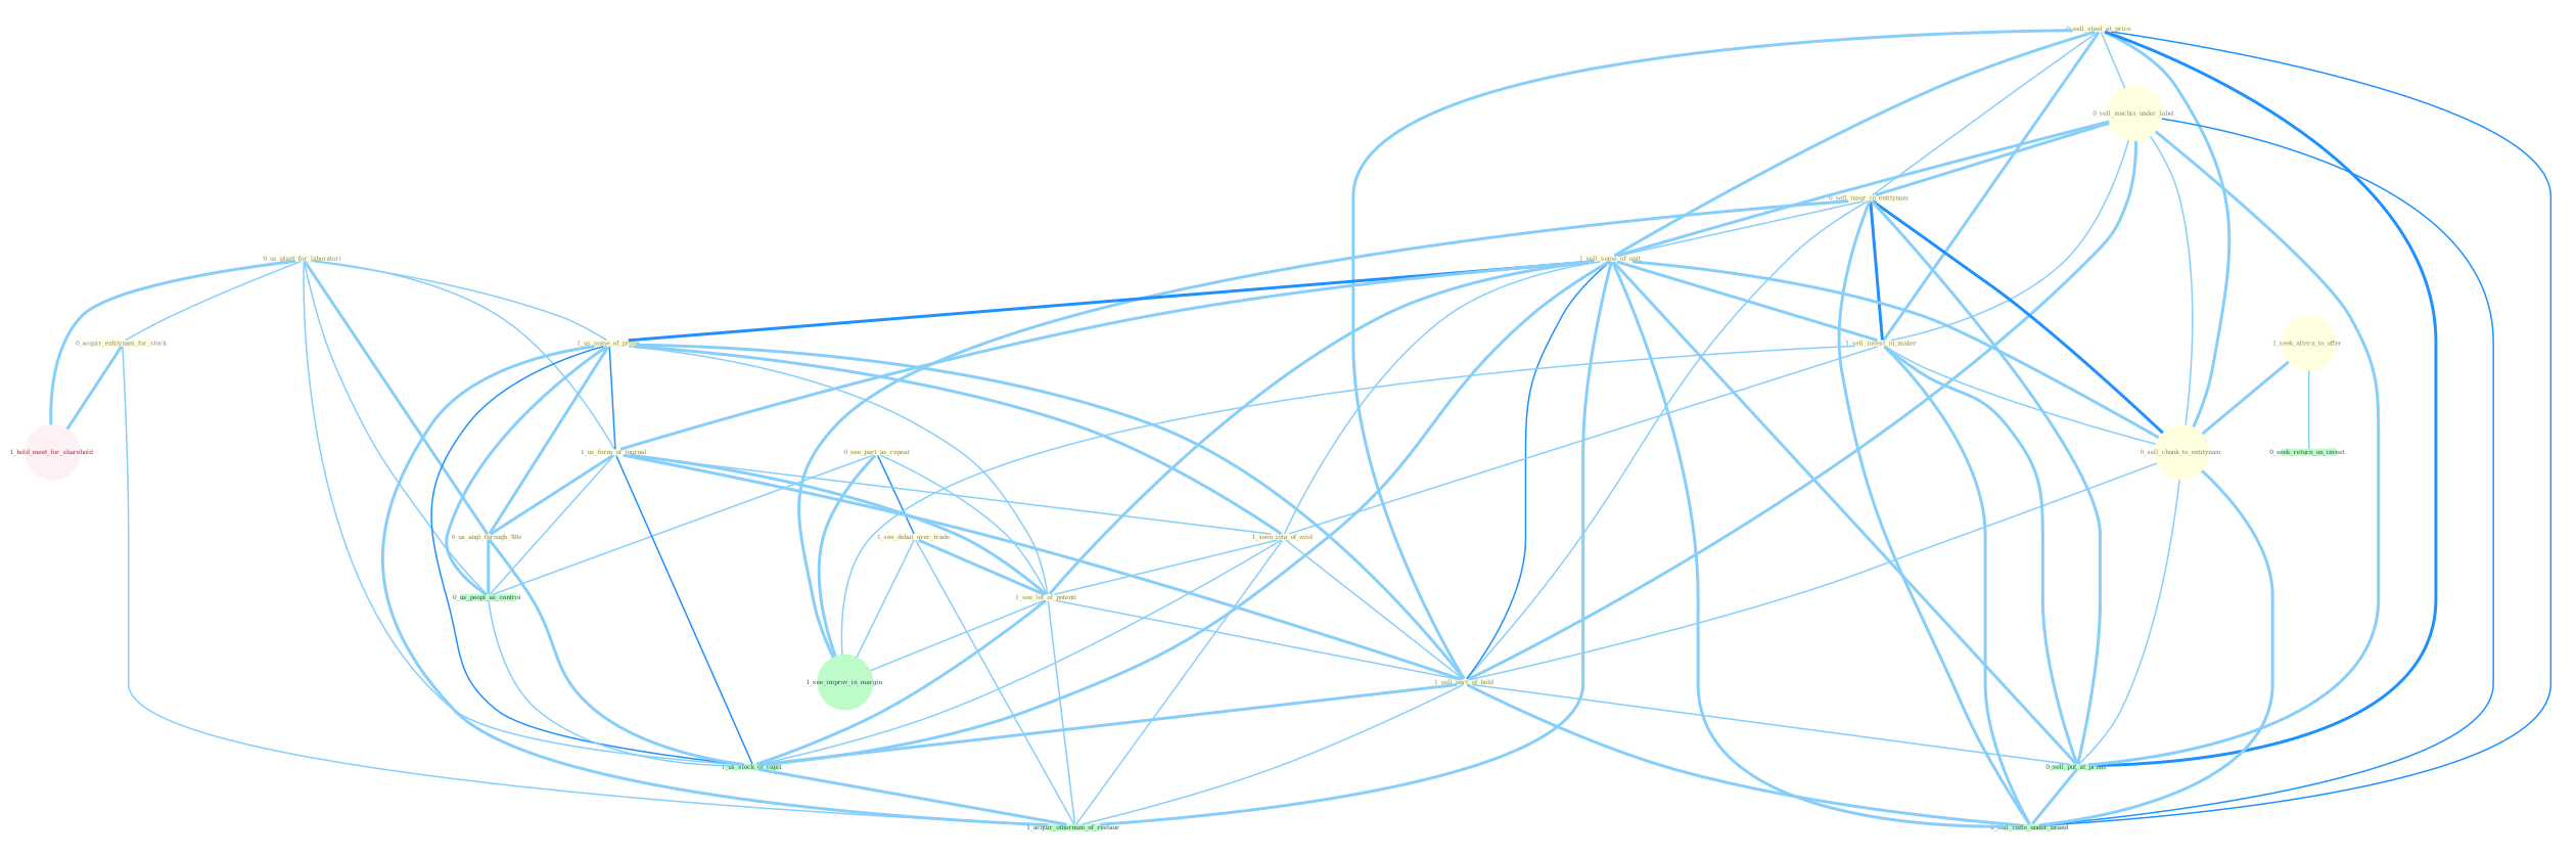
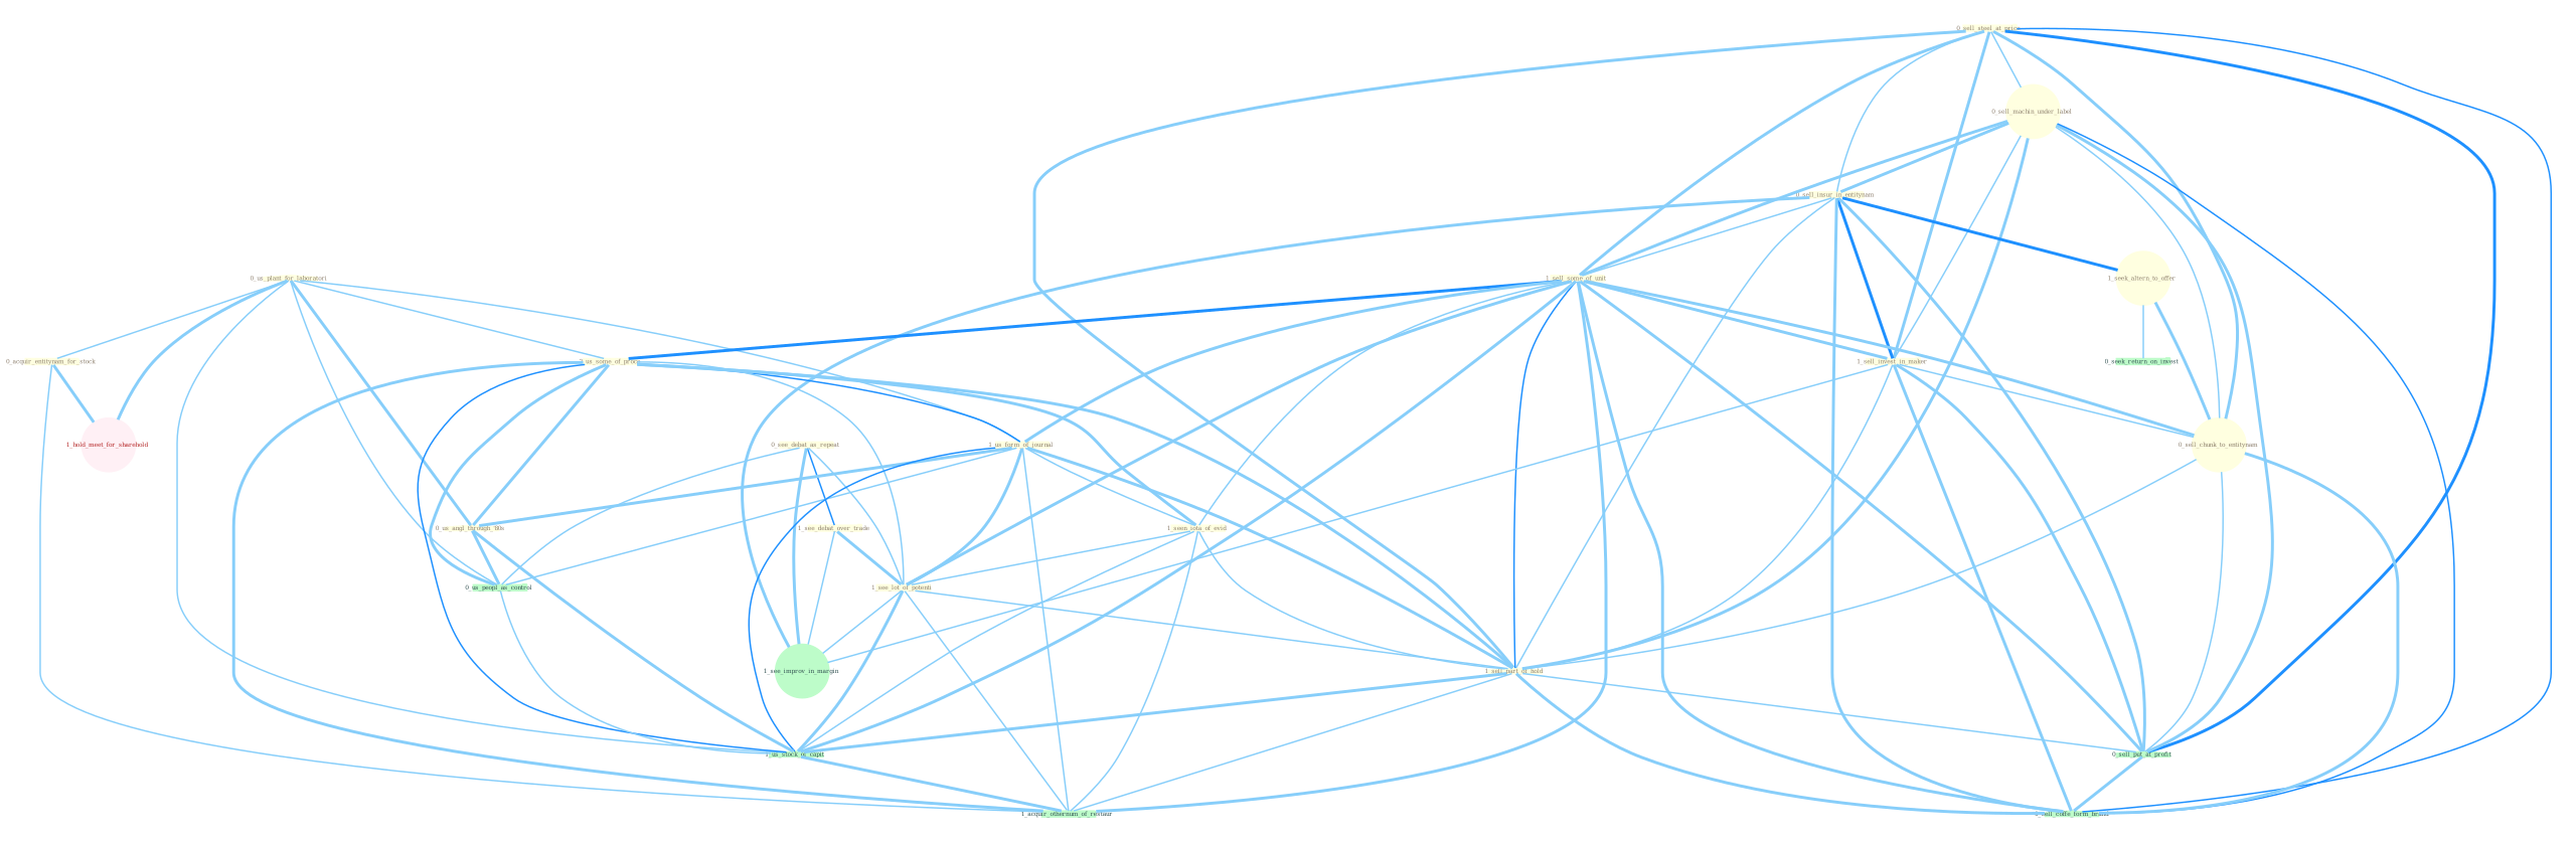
  graph {
    node [color="#ffffe0" fixedsize=true fontcolor="#8b7d6b" fontsize=4 shape=note style=filled]
    edge [color="#87cefa" style=bold w=1]
    "0_us_plant_for_laboratori " [height=.06 shape=house width=.5]
    "0_sell_steel_at_price " [height=.06 shape=folder width=.5]
    "0_sell_machin_under_label " [height=.06 shape=circle width=.5]
    "0_sell_insur_in_entitynam " [height=.06 width=.5]
    "1_sell_some_of_unit " [height=.06 width=.5]
    "0_acquir_entitynam_for_stock " [height=.06 width=.5]
-   "0_see_debat_as_repeat " [height=.06 width=.5 label="0_see_part_as_repeat"]
-   "1_us_some_of_proce " [height=.06 width=.5]
+   "0_see_debat_as_repeat " [height=.06 width=.5]
+   "1_us_some_of_proce " [height=.06 width=.5 label="2_us_some_of_proce"]
    "1_see_debat_over_trade " [height=.06 shape=folder width=.5]
    "1_seek_altern_to_offer " [height=.06 shape=circle width=.5]
    "1_us_form_of_journal " [height=.06 width=.5]
    "1_seen_iota_of_evid " [height=.06 shape=folder width=.5]
    "1_see_lot_of_potenti " [height=.06 width=.5]
    "1_sell_invest_in_maker " [height=.06 shape=folder width=.5]
    "0_us_angl_through_'80s " [height=.06 shape=house width=.5]
    "0_sell_chunk_to_entitynam " [height=.06 shape=circle width=.5]
    "1_sell_part_of_hold " [height=.06 shape=house width=.5]
    "1_hold_meet_for_sharehold " [color="#fff0f5" fontcolor="#b22222" height=.06 shape=circle width=.5]
    "0_us_peopl_as_control " [color="#BDFCC9" fontcolor="#2f4f4f" height=.06 shape=folder width=.5]
    "1_us_stock_of_capit " [color="#BDFCC9" fontcolor="#2f4f4f" height=.06 shape=house width=.5]
    "0_sell_put_at_profit " [color="#BDFCC9" fontcolor="#2f4f4f" height=.06 shape=house width=.5]
-   "0_sell_coffe_under_brand " [color="#BDFCC9" fontcolor="#2f4f4f" height=.06 shape=house width=.5]
+   "0_sell_coffe_under_brand " [color="#BDFCC9" fontcolor="#2f4f4f" height=.06 shape=house width=.5 label="0_sell_coffe_form_brand"]
    "1_see_improv_in_margin " [color="#BDFCC9" fontcolor="#2f4f4f" height=.06 shape=circle width=.5]
    "1_acquir_othernum_of_restaur " [color="#BDFCC9" fontcolor="#2f4f4f" height=.06 width=.5]
    "0_seek_return_on_invest " [color="#BDFCC9" fontcolor="#2f4f4f" height=.06 shape=folder width=.5]
    subgraph sub_1 {
      "0_us_plant_for_laboratori "
      "0_sell_steel_at_price "
      "0_sell_machin_under_label "
      "0_sell_insur_in_entitynam "
      "1_sell_some_of_unit "
      "0_acquir_entitynam_for_stock "
      "0_see_debat_as_repeat "
      "1_us_some_of_proce "
      "1_see_debat_over_trade "
      "1_seek_altern_to_offer "
      "1_us_form_of_journal "
      "1_seen_iota_of_evid "
      "1_see_lot_of_potenti "
      "1_sell_invest_in_maker "
      "0_us_angl_through_'80s "
      "0_sell_chunk_to_entitynam "
      "1_sell_part_of_hold "
    }
    subgraph sub_2 {
      "1_hold_meet_for_sharehold "
    }
    "0_us_plant_for_laboratori " -- "0_acquir_entitynam_for_stock " [style=solid]
    "0_us_plant_for_laboratori " -- "1_us_some_of_proce " [style=solid]
    "0_us_plant_for_laboratori " -- "1_us_form_of_journal " [style=solid]
    "0_us_plant_for_laboratori " -- "0_us_angl_through_'80s "
    "0_us_plant_for_laboratori " -- "1_hold_meet_for_sharehold "
    "0_us_plant_for_laboratori " -- "0_us_peopl_as_control " [style=solid]
    "0_us_plant_for_laboratori " -- "1_us_stock_of_capit " [style=solid]
    "0_sell_steel_at_price " -- "0_sell_machin_under_label " [style=solid]
    "0_sell_steel_at_price " -- "0_sell_insur_in_entitynam " [style=solid]
    "0_sell_steel_at_price " -- "1_sell_some_of_unit "
    "0_sell_steel_at_price " -- "1_sell_invest_in_maker "
    "0_sell_steel_at_price " -- "0_sell_chunk_to_entitynam "
    "0_sell_steel_at_price " -- "1_sell_part_of_hold "
    "0_sell_steel_at_price " -- "0_sell_put_at_profit " [color="#1e90ff" w=2]
    "0_sell_steel_at_price " -- "0_sell_coffe_under_brand " [color="#1e90ff" style=solid]
    "0_sell_machin_under_label " -- "0_sell_insur_in_entitynam "
    "0_sell_machin_under_label " -- "1_sell_some_of_unit "
    "0_sell_machin_under_label " -- "1_sell_invest_in_maker " [style=solid]
    "0_sell_machin_under_label " -- "0_sell_chunk_to_entitynam " [style=solid]
    "0_sell_machin_under_label " -- "1_sell_part_of_hold "
    "0_sell_machin_under_label " -- "0_sell_put_at_profit "
    "0_sell_machin_under_label " -- "0_sell_coffe_under_brand " [color="#1e90ff" style=solid w=2]
    "0_sell_insur_in_entitynam " -- "1_sell_some_of_unit " [style=solid]
    "0_sell_insur_in_entitynam " -- "1_sell_invest_in_maker " [color="#1e90ff" w=2]
-   "0_sell_insur_in_entitynam " -- "0_sell_chunk_to_entitynam " [color="#1e90ff" w=2]
+   "0_sell_insur_in_entitynam " -- "1_seek_altern_to_offer " [color="#1e90ff" w=2]
    "0_sell_insur_in_entitynam " -- "1_sell_part_of_hold " [style=solid]
    "0_sell_insur_in_entitynam " -- "0_sell_put_at_profit "
    "0_sell_insur_in_entitynam " -- "0_sell_coffe_under_brand "
    "0_sell_insur_in_entitynam " -- "1_see_improv_in_margin "
    "1_sell_some_of_unit " -- "1_us_some_of_proce " [color="#1e90ff" w=2]
    "1_sell_some_of_unit " -- "1_us_form_of_journal "
    "1_sell_some_of_unit " -- "1_seen_iota_of_evid " [style=solid]
    "1_sell_some_of_unit " -- "1_see_lot_of_potenti "
    "1_sell_some_of_unit " -- "1_sell_invest_in_maker "
    "1_sell_some_of_unit " -- "0_sell_chunk_to_entitynam "
    "1_sell_some_of_unit " -- "1_sell_part_of_hold " [color="#1e90ff" style=solid w=2]
    "1_sell_some_of_unit " -- "1_us_stock_of_capit "
    "1_sell_some_of_unit " -- "0_sell_put_at_profit "
    "1_sell_some_of_unit " -- "0_sell_coffe_under_brand "
    "1_sell_some_of_unit " -- "1_acquir_othernum_of_restaur "
    "0_acquir_entitynam_for_stock " -- "1_hold_meet_for_sharehold "
    "0_acquir_entitynam_for_stock " -- "1_acquir_othernum_of_restaur " [style=solid]
    "0_see_debat_as_repeat " -- "1_see_debat_over_trade " [color="#1e90ff" style=solid w=2]
    "0_see_debat_as_repeat " -- "1_see_lot_of_potenti " [style=solid]
    "0_see_debat_as_repeat " -- "0_us_peopl_as_control " [style=solid]
    "0_see_debat_as_repeat " -- "1_see_improv_in_margin "
    "1_us_some_of_proce " -- "1_us_form_of_journal " [color="#1e90ff" style=solid w=2]
    "1_us_some_of_proce " -- "1_seen_iota_of_evid "
    "1_us_some_of_proce " -- "1_see_lot_of_potenti " [style=solid]
    "1_us_some_of_proce " -- "0_us_angl_through_'80s "
    "1_us_some_of_proce " -- "1_sell_part_of_hold "
    "1_us_some_of_proce " -- "0_us_peopl_as_control "
    "1_us_some_of_proce " -- "1_us_stock_of_capit " [color="#1e90ff" style=solid w=2]
    "1_us_some_of_proce " -- "1_acquir_othernum_of_restaur "
    "1_see_debat_over_trade " -- "1_see_lot_of_potenti "
    "1_see_debat_over_trade " -- "1_see_improv_in_margin " [style=solid]
    "1_seek_altern_to_offer " -- "0_sell_chunk_to_entitynam "
    "1_seek_altern_to_offer " -- "0_seek_return_on_invest " [style=solid]
    "1_us_form_of_journal " -- "1_seen_iota_of_evid " [style=solid]
    "1_us_form_of_journal " -- "1_see_lot_of_potenti "
    "1_us_form_of_journal " -- "0_us_angl_through_'80s "
    "1_us_form_of_journal " -- "1_sell_part_of_hold "
    "1_us_form_of_journal " -- "0_us_peopl_as_control " [style=solid]
    "1_us_form_of_journal " -- "1_us_stock_of_capit " [color="#1e90ff" style=solid w=2]
-   "1_see_debat_over_trade " -- "1_acquir_othernum_of_restaur " [style=solid]
+   "1_us_form_of_journal " -- "1_acquir_othernum_of_restaur " [style=solid]
    "1_seen_iota_of_evid " -- "1_see_lot_of_potenti " [style=solid]
    "1_seen_iota_of_evid " -- "1_sell_part_of_hold " [style=solid]
    "1_seen_iota_of_evid " -- "1_us_stock_of_capit " [style=solid]
    "1_seen_iota_of_evid " -- "1_acquir_othernum_of_restaur " [style=solid]
    "1_see_lot_of_potenti " -- "1_sell_part_of_hold " [style=solid]
    "1_see_lot_of_potenti " -- "1_us_stock_of_capit "
    "1_see_lot_of_potenti " -- "1_see_improv_in_margin " [style=solid]
    "1_see_lot_of_potenti " -- "1_acquir_othernum_of_restaur " [style=solid]
    "1_sell_invest_in_maker " -- "0_sell_chunk_to_entitynam " [style=solid]
-   "1_sell_invest_in_maker " -- "1_seen_iota_of_evid " [style=solid]
+   "1_sell_invest_in_maker " -- "1_sell_part_of_hold " [style=solid]
    "1_sell_invest_in_maker " -- "0_sell_put_at_profit "
    "1_sell_invest_in_maker " -- "0_sell_coffe_under_brand "
    "1_sell_invest_in_maker " -- "1_see_improv_in_margin " [style=solid]
    "0_us_angl_through_'80s " -- "0_us_peopl_as_control "
    "0_us_angl_through_'80s " -- "1_us_stock_of_capit "
    "0_sell_chunk_to_entitynam " -- "1_sell_part_of_hold " [style=solid]
    "0_sell_chunk_to_entitynam " -- "0_sell_put_at_profit " [style=solid]
    "0_sell_chunk_to_entitynam " -- "0_sell_coffe_under_brand "
    "1_sell_part_of_hold " -- "1_us_stock_of_capit "
    "1_sell_part_of_hold " -- "0_sell_put_at_profit " [style=solid]
    "1_sell_part_of_hold " -- "0_sell_coffe_under_brand "
    "1_sell_part_of_hold " -- "1_acquir_othernum_of_restaur " [style=solid]
    "0_us_peopl_as_control " -- "1_us_stock_of_capit " [style=solid]
    "1_us_stock_of_capit " -- "1_acquir_othernum_of_restaur "
    "0_sell_put_at_profit " -- "0_sell_coffe_under_brand "
  }
